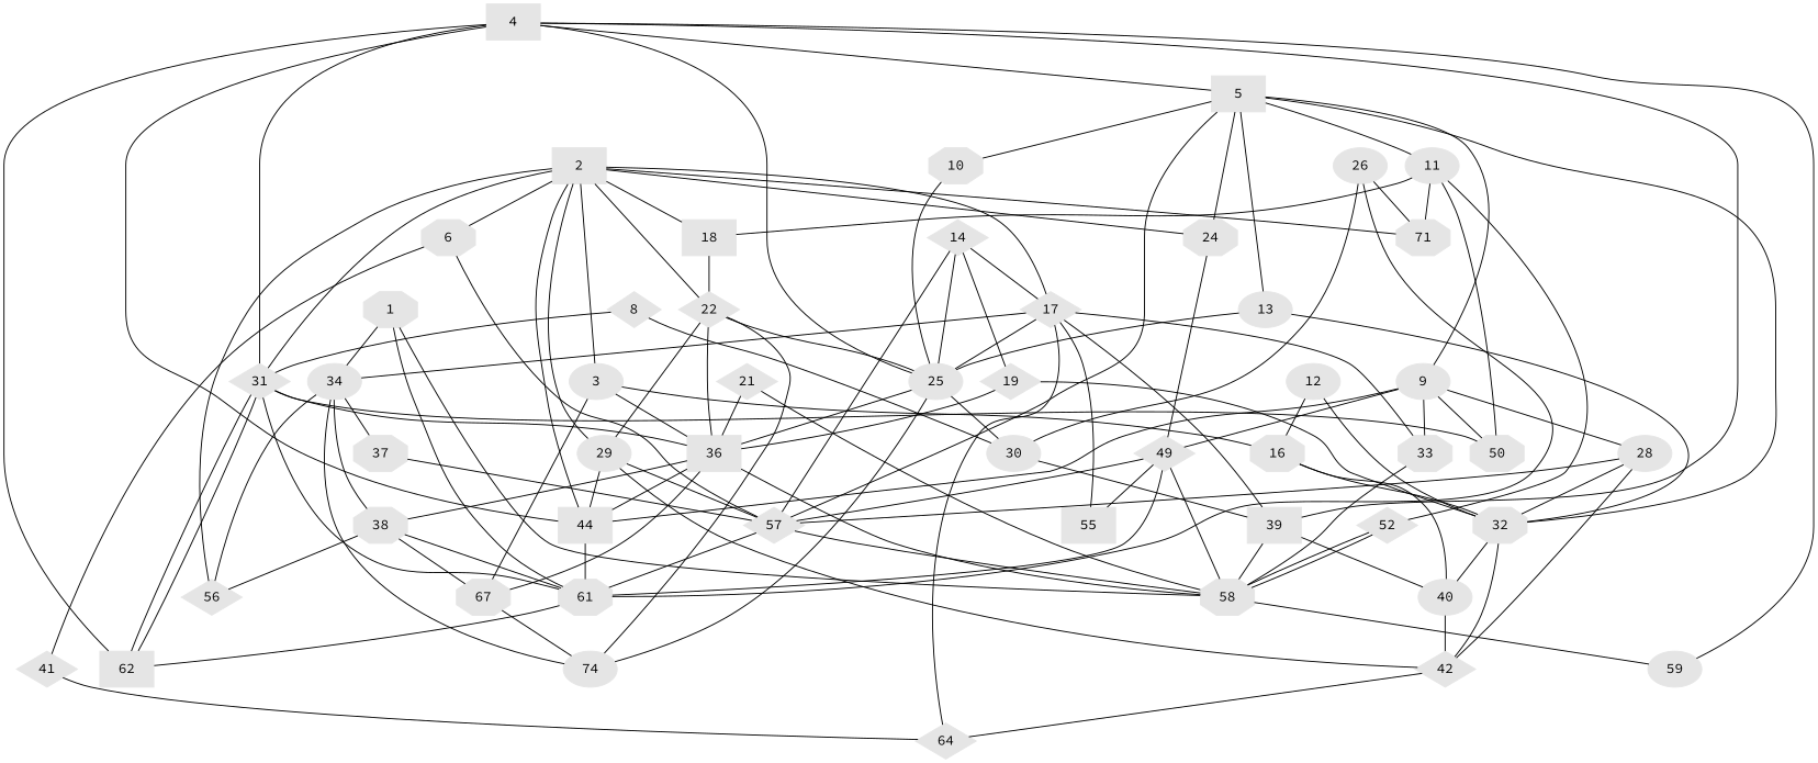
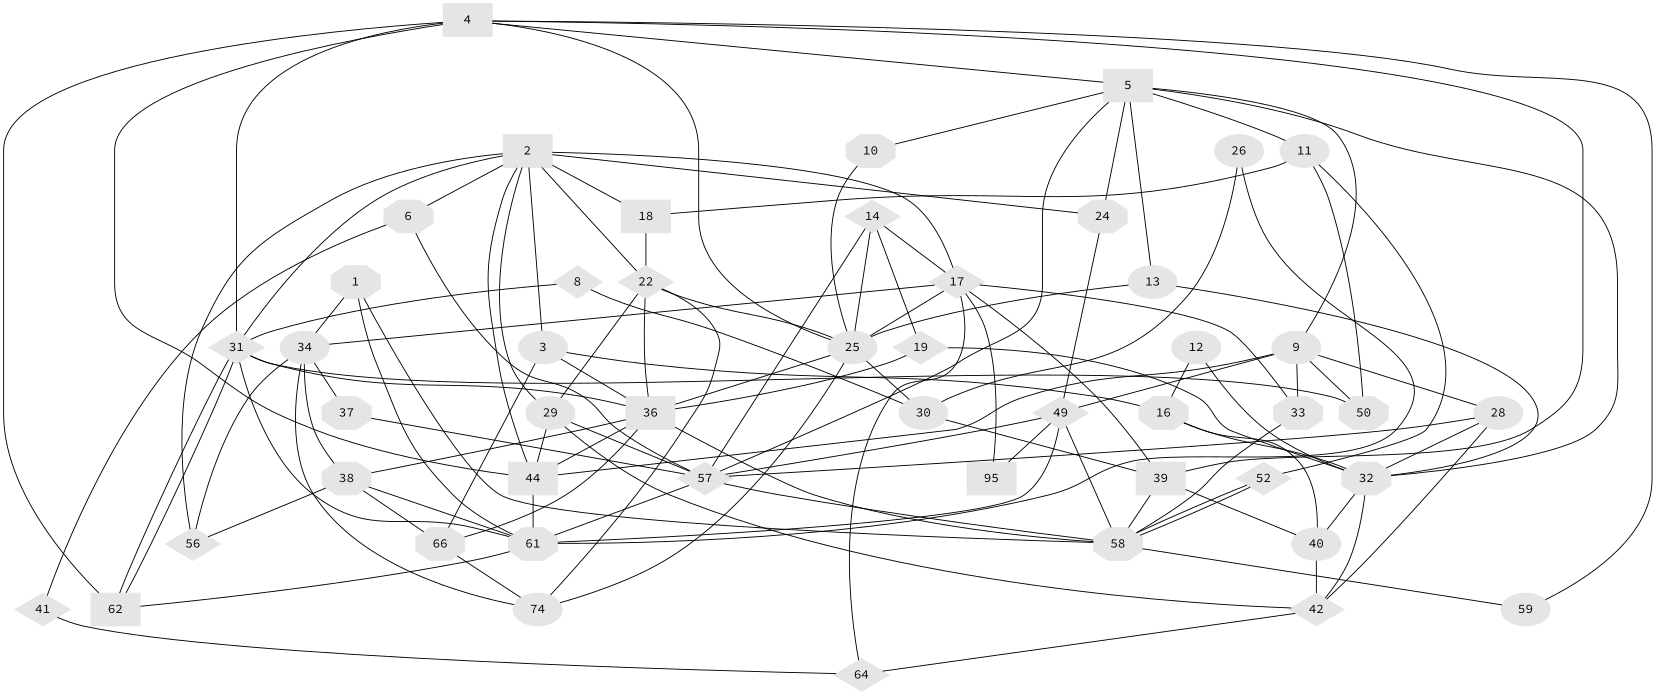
  graph {
    fontname="Source Code Pro"
    node [color=gray90 fontname="Source Code Pro" shape=ellipse style=filled]
    edge [fontname="Source Code Pro"]
    34 [super="+47"]
    56 [shape=diamond]
    74
    37 [shape=octagon]
    38 [shape=octagon super="+43"]
    1 [shape=octagon]
    58 [shape=octagon super="+68"]
    61 [shape=octagon super="+70"]
    59
    62 [shape=box]
    2 [shape=box super="+15"]
    3
    6 [shape=octagon super="+7"]
    17 [shape=diamond super="+48"]
    18 [shape=box]
    22 [shape=diamond super="+46"]
    24 [shape=octagon super="+53"]
    29 [super="+72"]
    31 [shape=diamond super="+63"]
    44 [shape=box]
-   71 [shape=octagon]
    16 [shape=octagon super="+35"]
    36 [shape=box super="+60"]
-   66 [shape=octagon super="+69" label=67]
+   66 [shape=octagon super="+69"]
    57 [shape=diamond super="+67"]
    41 [shape=diamond]
    25 [super="+65"]
    39 [shape=box super="+51"]
    33 [shape=octagon]
-   55 [shape=box]
+   55 [shape=box label=95]
    64 [shape=diamond]
    49 [shape=diamond]
    42 [shape=diamond super="+45"]
    50 [shape=octagon]
    32 [shape=octagon super="+54"]
    40
    4 [shape=box super="+27"]
    5 [shape=box super="+20"]
    9 [super="+73"]
    10 [shape=octagon]
    11 [super="+23"]
    13
    30
    28
    52 [shape=diamond]
    12
    8 [shape=diamond]
    14 [shape=diamond]
    19 [shape=diamond]
-   21 [shape=diamond]
    26
    34 -- 56
    34 -- 74
    34 -- 37
    34 -- 38
    37 -- 57
    38 -- 56
    38 -- 61
    38 -- 66
    1 -- 34
    1 -- 58
    1 -- 61
    58 -- 59
    61 -- 62
    2 -- 56
    2 -- 3
    2 -- 6 [weight=2]
    2 -- 17
    2 -- 18
    2 -- 22
    2 -- 24
    2 -- 29
    2 -- 31
    2 -- 44
-   2 -- 71 [weight=2]
    3 -- 16
    3 -- 36
    3 -- 66
    6 -- 57
    6 -- 41
    17 -- 34
    17 -- 25
    17 -- 39
    17 -- 33
    17 -- 55
    17 -- 64
    18 -- 22
    22 -- 74
    22 -- 29
    22 -- 36
    22 -- 25
    24 -- 49
    29 -- 44
    29 -- 57
    29 -- 42
    31 -- 61
    31 -- 62
    31 -- 62
    31 -- 36
    31 -- 50
    44 -- 61
    16 -- 32
    16 -- 40
    36 -- 38
    36 -- 58
    36 -- 44
    36 -- 66
    66 -- 74
    57 -- 58
    57 -- 61 [weight=2]
    41 -- 64
    25 -- 74
    25 -- 36
    25 -- 30
    39 -- 58
    39 -- 40
    33 -- 58
    49 -- 58
    49 -- 61
    49 -- 57
    49 -- 55
    42 -- 64
    32 -- 42
    32 -- 40
    40 -- 42
    4 -- 59
    4 -- 62
    4 -- 31 [weight=2]
    4 -- 44
    4 -- 25
    4 -- 39
    4 -- 5
    5 -- 24
    5 -- 57
    5 -- 32
    5 -- 9
    5 -- 10
    5 -- 11
    5 -- 13
    9 -- 44
    9 -- 33
    9 -- 49
    9 -- 50
    9 -- 28
    10 -- 25
    11 -- 18
-   11 -- 71
    11 -- 50
    11 -- 52
    13 -- 25
    13 -- 32
    30 -- 39
    28 -- 57
    28 -- 42
    28 -- 32
    52 -- 58
    52 -- 58
    12 -- 16
    12 -- 32
    8 -- 31
    8 -- 30
    14 -- 17
    14 -- 57
    14 -- 25
    14 -- 19
    19 -- 36
    19 -- 32
-   21 -- 58
-   21 -- 36
    26 -- 61
-   26 -- 71
    26 -- 30
  }
